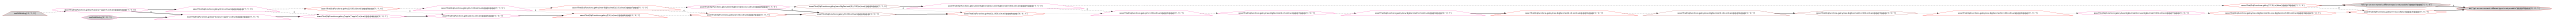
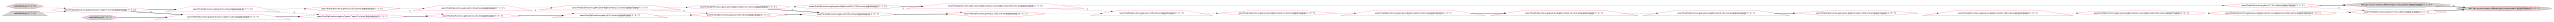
  digraph {
    rankdir=LR
    fontname=Inter
    node [fillcolor=white shape=hexagon style=filled color=deeppink fontname=Inter]
    edge [style=bold fontname=Inter]
    n1 [label="assertThat(SqlFunctions.gtAny(2,1.0D),is(true))@@@5@@@['1', '1', '0']" color=red]
    n2 [label="assertThat(SqlFunctions.geAny(2,1L),is(true))@@@5@@@['0', '0', '1']"]
    n3 [label="assertThat(SqlFunctions.gtAny(2L,1.0D),is(true))@@@6@@@['1', '1', '0']" shape=trapezium]
    n4 [label="assertThat(SqlFunctions.geAny(\"banana\",\"apple\"),is(true))@@@3@@@['0', '0', '1']" shape=trapezium]
    n5 [label="assertThat(SqlFunctions.geAny(\"apple\",\"apple\"),is(true))@@@4@@@['0', '0', '1']"]
    n6 [label="assertThat(SqlFunctions.geAny(new BigDecimal(2L),1),is(true))@@@11@@@['0', '0', '1']"]
    n7 [label="assertThat(SqlFunctions.geAny(new BigDecimal(1L),1),is(true))@@@12@@@['0', '0', '1']" shape=trapezium]
    n8 [fillcolor=lightgray label="fail(\"'ge' on non-numeric different type is not possible\")@@@21@@@['0', '0', '1']" shape=ellipse color=red]
    n9 [label="assertThat(SqlFunctions.geAny(2L,1.0D),is(true))@@@9@@@['0', '0', '1']" color=red]
    n10 [label="assertThat(SqlFunctions.geAny(1L,1.0D),is(true))@@@10@@@['0', '0', '1']" shape=trapezium]
    n11 [label="assertThat(SqlFunctions.geAny(new BigDecimal(1L),1L),is(true))@@@14@@@['0', '0', '1']" shape=trapezium color=brown]
    n12 [label="assertThat(SqlFunctions.geAny(new BigDecimal(2L),1.0D),is(true))@@@15@@@['0', '0', '1']" color=brown]
    n13 [label="assertThat(SqlFunctions.gtAny(2,1L),is(true))@@@4@@@['1', '1', '0']" shape=trapezium]
+   n14 [fillcolor=lightgray label="testGtWithAny['1', '0', '0']" color=red]
    n15 [label="assertThat(SqlFunctions.gtAny(\"banana\",\"apple\"),is(true))@@@3@@@['1', '1', '0']" shape=ellipse]
    n16 [label="assertThat(SqlFunctions.geAny(1,1.0D),is(true))@@@8@@@['0', '0', '1']" color=brown]
    n17 [label="assertThat(SqlFunctions.geAny(new BigDecimal(2L),1L),is(true))@@@13@@@['0', '0', '1']" shape=trapezium color=red]
    n18 [label="assertThat(SqlFunctions.geAny(new BigDecimal(1L),1.0D),is(true))@@@16@@@['0', '0', '1']" shape=trapezium color=red]
    n19 [label="assertThat(SqlFunctions.geAny(new BigDecimal(2L),new BigDecimal(1.0D)),is(true))@@@17@@@['0', '0', '1']" shape=ellipse]
    n20 [label="assertThat(SqlFunctions.geAny(new BigDecimal(1L),new BigDecimal(1.0D)),is(true))@@@18@@@['0', '0', '1']" shape=ellipse color=red]
    n21 [label="assertThat(SqlFunctions.geAny(\"2\",2L),is(false))@@@20@@@['0', '0', '1']" color=red]
    n22 [fillcolor=lightgray label="fail(\"'gt' on non-numeric different type is not possible\")@@@13@@@['1', '1', '0']" color=brown]
    n23 [label="assertThat(SqlFunctions.gtAny(new BigDecimal(2L),1.0D),is(true))@@@9@@@['1', '1', '0']" shape=ellipse color=brown]
    n24 [label="assertThat(SqlFunctions.gtAny(new BigDecimal(2L),new BigDecimal(1.0D)),is(true))@@@10@@@['1', '1', '0']" shape=trapezium]
    n25 [label="assertThat(SqlFunctions.gtAny(\"2\",1L),is(false))@@@12@@@['1', '1', '0']" color=red]
    n26 [label="assertThat(SqlFunctions.geAny(2,1.0D),is(true))@@@7@@@['0', '0', '1']" color=red]
    n27 [label="assertThat(SqlFunctions.gtAny(new BigDecimal(2L),1L),is(true))@@@8@@@['1', '1', '0']" shape=ellipse]
    n28 [label="assertThat(SqlFunctions.geAny(1,1L),is(true))@@@6@@@['0', '0', '1']" shape=trapezium color=red]
    n29 [label="assertThat(SqlFunctions.gtAny(new BigDecimal(2L),1),is(true))@@@7@@@['1', '1', '0']" shape=trapezium color=red]
    n30 [fillcolor=lightgray label="testGtWithAny['0', '1', '0']" shape=trapezium color=brown]
    n31 [fillcolor=lightgray label="testGeWithAny['0', '0', '1']"]
    n1 -> n2 [label=0 style=dotted]
    n1 -> n3 [style=dashed]
    n2 -> n28
    n3 -> n28 [label=0 style=dotted]
    n3 -> n29 [style=dotted]
    n4 -> n5
    n5 -> n2
    n6 -> n7 [style=dashed]
    n7 -> n17
    n9 -> n10 [style=dotted]
    n10 -> n6 [style=dashed]
    n11 -> n12
    n12 -> n18 [style=dotted]
    n13 -> n1 [style=dashed]
    n13 -> n5 [label=0 style=dashed]
+   n14 -> n15 [style=dotted]
    n15 -> n4 [label=0]
    n15 -> n13
    n16 -> n9
    n17 -> n11 [style=dashed]
    n18 -> n19 [style=dotted]
    n19 -> n20 [style=dotted]
    n20 -> n21 [style=dotted]
    n21 -> n8
    n22 -> n8 [label=0]
    n23 -> n9 [label=0 style=dotted]
    n23 -> n24
    n24 -> n10 [label=0 style=dashed]
    n24 -> n25 [style=dashed]
    n25 -> n21 [label=0 style=dashed]
    n25 -> n22
    n26 -> n16
    n27 -> n16 [label=0]
    n27 -> n23 [style=dotted]
    n28 -> n26 [style=dashed]
    n29 -> n26 [label=0 style=dashed]
    n29 -> n27 [style=dashed]
    n30 -> n15 [style=dashed]
    n31 -> n4
  }
